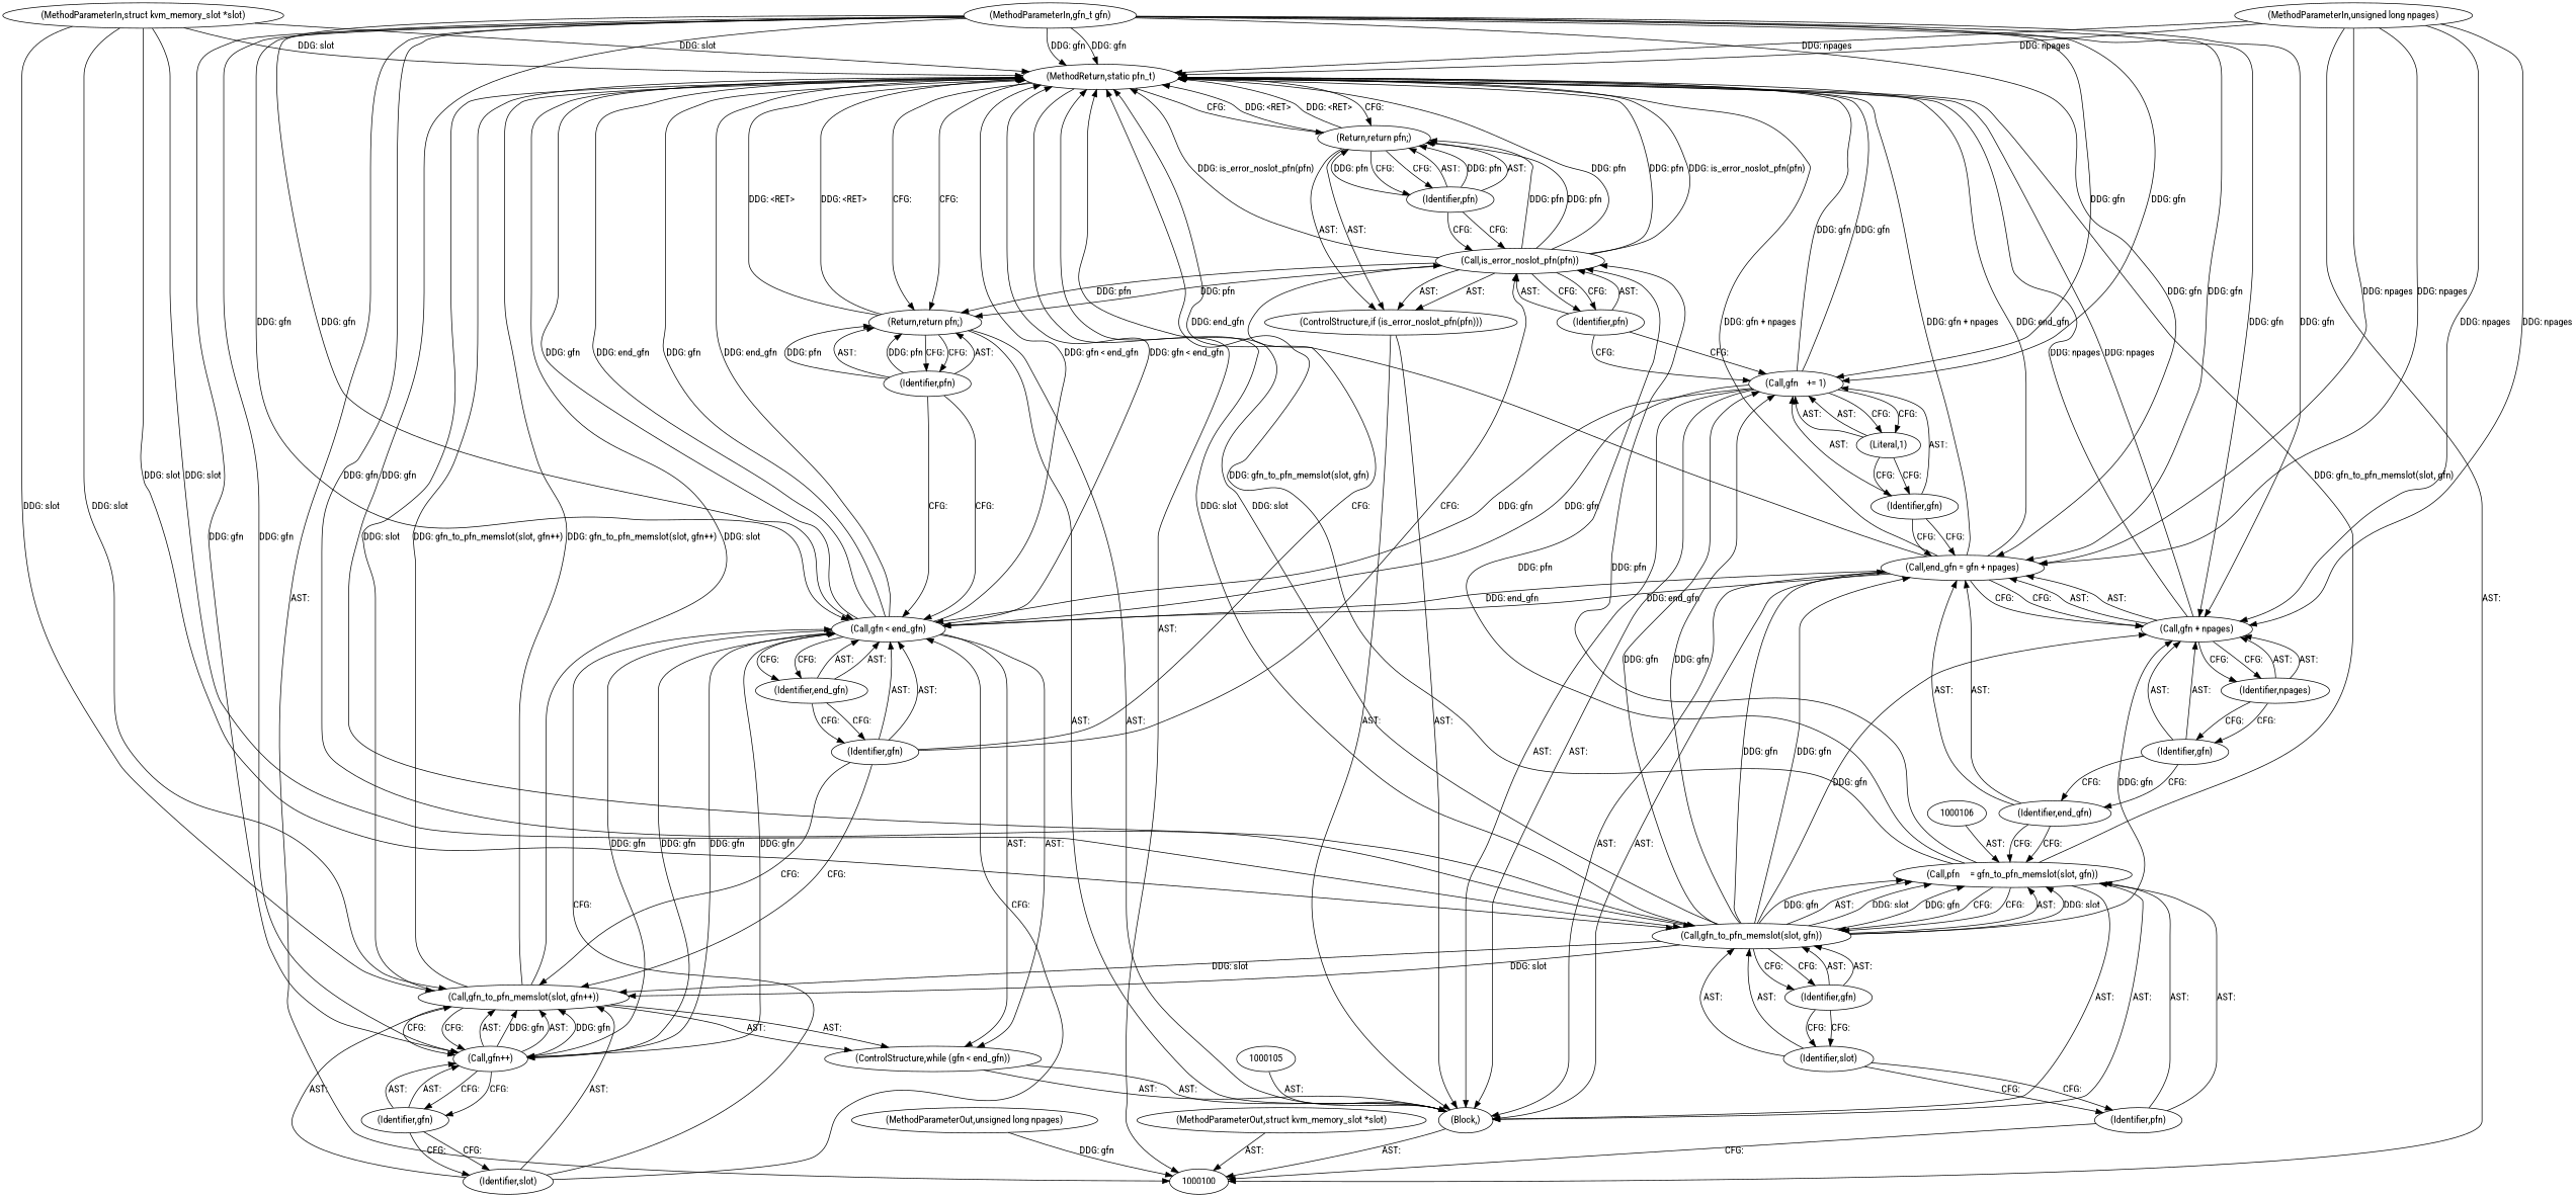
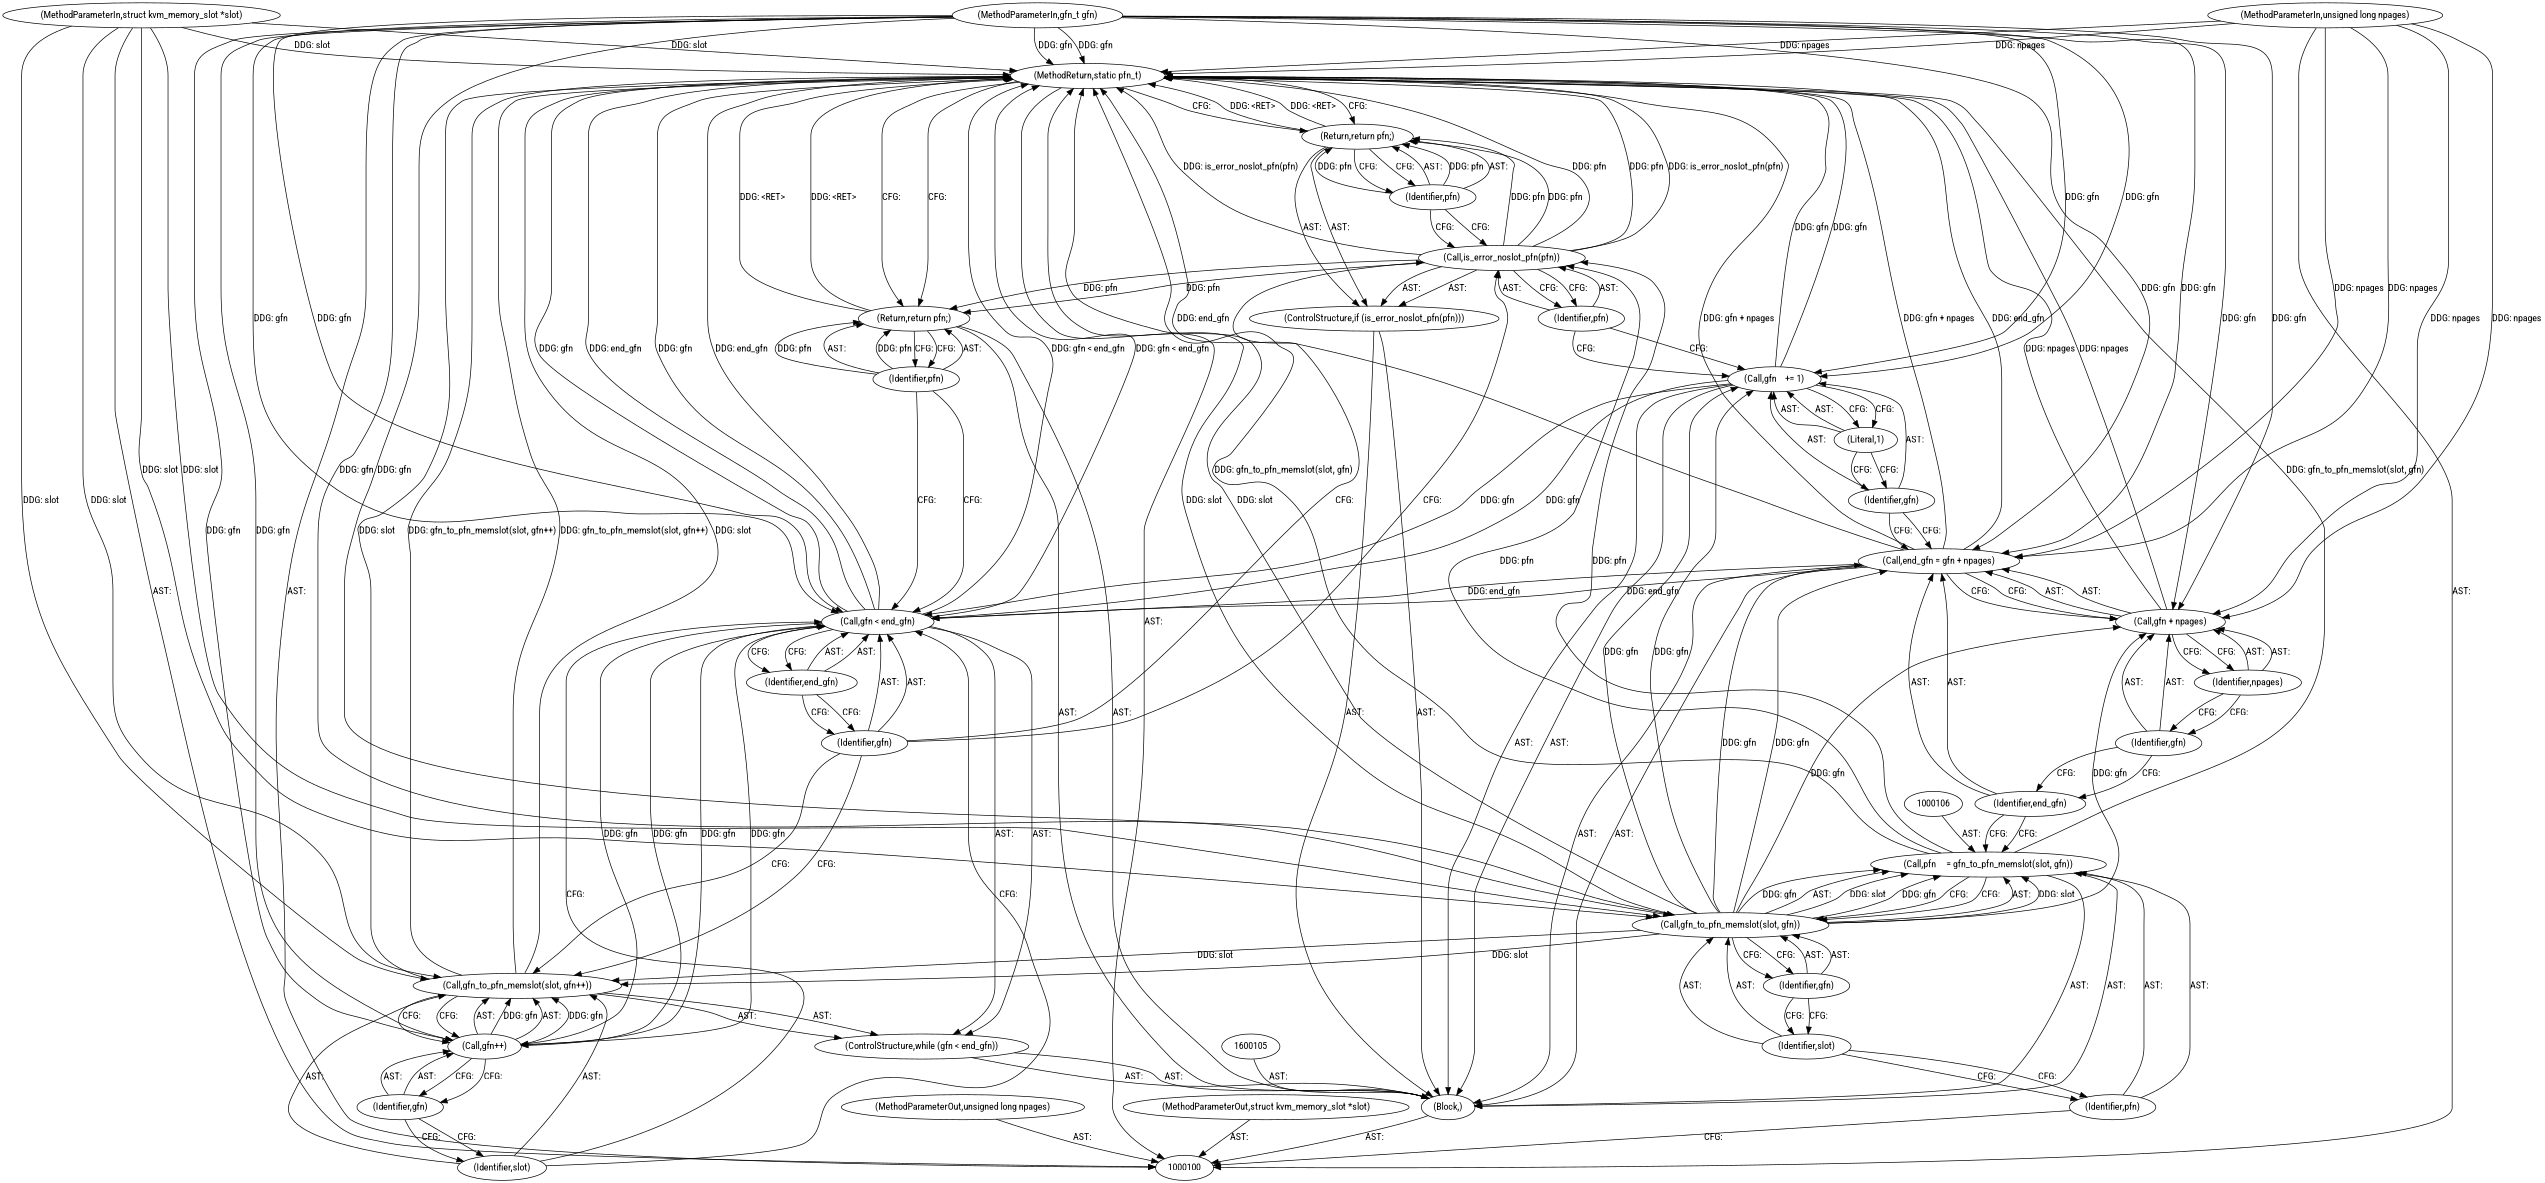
  digraph {
    fontname="Roboto Condensed"
    node [fontname="Roboto Condensed"]
    edge [fontname="Roboto Condensed"]
    n1 [label="(MethodReturn,static pfn_t)"]
    n2 [label="(Return,return pfn;)"]
    n3 [label="(Return,return pfn;)"]
    1000100
    n5 [label="(ControlStructure,if (is_error_noslot_pfn(pfn)))"]
    n6 [label="(Identifier,pfn)"]
    n7 [label="(Block,)"]
    n8 [label="(Identifier,pfn)"]
    n9 [label="(MethodParameterIn,struct kvm_memory_slot *slot)"]
    n10 [label="(Call,gfn_to_pfn_memslot(slot, gfn++))"]
    n11 [label="(Call,gfn_to_pfn_memslot(slot, gfn))"]
    n12 [label="(Call,gfn++)"]
    n13 [label="(ControlStructure,while (gfn < end_gfn))"]
    n14 [label="(Call,end_gfn = gfn + npages)"]
    n15 [label="(Call,gfn + npages)"]
    n16 [label="(Call,gfn    += 1)"]
    n17 [label="(Call,pfn     = gfn_to_pfn_memslot(slot, gfn))"]
    n18 [label="(Identifier,gfn)"]
    n19 [label="(MethodParameterOut,struct kvm_memory_slot *slot)"]
    n20 [label="(MethodParameterIn,gfn_t gfn)"]
    n21 [label="(Call,gfn < end_gfn)"]
    n22 [label="(Identifier,end_gfn)"]
    n23 [label="(Identifier,gfn)"]
    n24 [label="(Identifier,npages)"]
    n25 [label="(Literal,1)"]
    n26 [label="(Identifier,pfn)"]
    n27 [label="(Call,is_error_noslot_pfn(pfn))"]
    n28 [label="(Identifier,gfn)"]
    n29 [label="(Identifier,slot)"]
    n30 [label="(MethodParameterIn,unsigned long npages)"]
    n31 [label="(MethodParameterOut,unsigned long npages)"]
    n32 [label="(Identifier,slot)"]
    n33 [label="(Identifier,pfn)"]
    n34 [label="(Identifier,end_gfn)"]
    n35 [label="(Identifier,gfn)"]
    n36 [label="(Identifier,gfn)"]
-   1000105
+   1000105 [label=1600105]
    1000106
    n1 -> n2 [label="CFG: "]
    n1 -> n2 [label="CFG: "]
    n1 -> n3 [label="CFG: "]
    n1 -> n3 [label="CFG: "]
    n1 -> 1000100 [label="AST: "]
    n2 -> n1 [label="DDG: <RET>"]
    n2 -> n1 [label="DDG: <RET>"]
    n2 -> n5 [label="AST: "]
    n2 -> n5 [label="AST: "]
    n2 -> n6 [label="CFG: "]
    n2 -> n6 [label="CFG: "]
    n3 -> n1 [label="DDG: <RET>"]
    n3 -> n1 [label="DDG: <RET>"]
    n3 -> n7 [label="AST: "]
    n3 -> n7 [label="AST: "]
    n3 -> n8 [label="CFG: "]
    n3 -> n8 [label="CFG: "]
    n5 -> n7 [label="AST: "]
    n5 -> n7 [label="AST: "]
    n6 -> n2 [label="AST: "]
    n6 -> n2 [label="DDG: pfn"]
    n6 -> n2 [label="AST: "]
    n6 -> n2 [label="DDG: pfn"]
    n6 -> n27 [label="CFG: "]
    n6 -> n27 [label="CFG: "]
    n7 -> 1000100 [label="AST: "]
    n8 -> n3 [label="AST: "]
    n8 -> n3 [label="DDG: pfn"]
    n8 -> n3 [label="AST: "]
    n8 -> n3 [label="DDG: pfn"]
    n8 -> n21 [label="CFG: "]
    n8 -> n21 [label="CFG: "]
    n9 -> n1 [label="DDG: slot"]
    n9 -> n1 [label="DDG: slot"]
+   n9 -> 1000100 [label="AST: "]
    n9 -> n10 [label="DDG: slot"]
    n9 -> n10 [label="DDG: slot"]
    n9 -> n11 [label="DDG: slot"]
    n9 -> n11 [label="DDG: slot"]
    n10 -> n1 [label="DDG: slot"]
    n10 -> n1 [label="DDG: gfn_to_pfn_memslot(slot, gfn++)"]
    n10 -> n1 [label="DDG: slot"]
    n10 -> n1 [label="DDG: gfn_to_pfn_memslot(slot, gfn++)"]
    n10 -> n12 [label="CFG: "]
    n10 -> n12 [label="CFG: "]
    n10 -> n13 [label="AST: "]
    n10 -> n13 [label="AST: "]
    n11 -> n1 [label="DDG: slot"]
    n11 -> n1 [label="DDG: slot"]
    n11 -> n10 [label="DDG: slot"]
    n11 -> n10 [label="DDG: slot"]
    n11 -> n14 [label="DDG: gfn"]
    n11 -> n14 [label="DDG: gfn"]
    n11 -> n15 [label="DDG: gfn"]
    n11 -> n15 [label="DDG: gfn"]
    n11 -> n16 [label="DDG: gfn"]
    n11 -> n16 [label="DDG: gfn"]
    n11 -> n17 [label="AST: "]
    n11 -> n17 [label="DDG: slot"]
    n11 -> n17 [label="DDG: gfn"]
    n11 -> n17 [label="AST: "]
    n11 -> n17 [label="DDG: slot"]
    n11 -> n17 [label="DDG: gfn"]
    n11 -> n18 [label="CFG: "]
    n11 -> n18 [label="CFG: "]
    n12 -> n10 [label="AST: "]
    n12 -> n10 [label="DDG: gfn"]
    n12 -> n10 [label="AST: "]
    n12 -> n10 [label="DDG: gfn"]
    n12 -> n21 [label="DDG: gfn"]
    n12 -> n21 [label="DDG: gfn"]
    n12 -> n23 [label="CFG: "]
    n12 -> n23 [label="CFG: "]
    n13 -> n7 [label="AST: "]
    n13 -> n7 [label="AST: "]
    n14 -> n1 [label="DDG: gfn + npages"]
    n14 -> n1 [label="DDG: end_gfn"]
    n14 -> n1 [label="DDG: gfn + npages"]
    n14 -> n1 [label="DDG: end_gfn"]
    n14 -> n7 [label="AST: "]
    n14 -> n7 [label="AST: "]
    n14 -> n15 [label="CFG: "]
    n14 -> n15 [label="CFG: "]
    n14 -> n21 [label="DDG: end_gfn"]
    n14 -> n21 [label="DDG: end_gfn"]
    n15 -> n1 [label="DDG: npages"]
    n15 -> n1 [label="DDG: npages"]
    n15 -> n14 [label="AST: "]
    n15 -> n14 [label="AST: "]
    n15 -> n24 [label="CFG: "]
    n15 -> n24 [label="CFG: "]
    n16 -> n1 [label="DDG: gfn"]
    n16 -> n1 [label="DDG: gfn"]
    n16 -> n7 [label="AST: "]
    n16 -> n7 [label="AST: "]
    n16 -> n21 [label="DDG: gfn"]
    n16 -> n21 [label="DDG: gfn"]
    n16 -> n25 [label="CFG: "]
    n16 -> n25 [label="CFG: "]
    n17 -> n1 [label="DDG: gfn_to_pfn_memslot(slot, gfn)"]
    n17 -> n1 [label="DDG: gfn_to_pfn_memslot(slot, gfn)"]
    n17 -> n7 [label="AST: "]
    n17 -> n7 [label="AST: "]
    n17 -> n11 [label="CFG: "]
    n17 -> n11 [label="CFG: "]
    n17 -> n27 [label="DDG: pfn"]
    n17 -> n27 [label="DDG: pfn"]
    n18 -> n11 [label="AST: "]
    n18 -> n11 [label="AST: "]
    n18 -> n32 [label="CFG: "]
    n18 -> n32 [label="CFG: "]
    n19 -> 1000100 [label="AST: "]
    n20 -> n1 [label="DDG: gfn"]
    n20 -> n1 [label="DDG: gfn"]
    n20 -> 1000100 [label="AST: "]
    n20 -> n11 [label="DDG: gfn"]
    n20 -> n11 [label="DDG: gfn"]
    n20 -> n12 [label="DDG: gfn"]
    n20 -> n12 [label="DDG: gfn"]
    n20 -> n14 [label="DDG: gfn"]
    n20 -> n14 [label="DDG: gfn"]
    n20 -> n15 [label="DDG: gfn"]
    n20 -> n15 [label="DDG: gfn"]
    n20 -> n16 [label="DDG: gfn"]
    n20 -> n16 [label="DDG: gfn"]
    n20 -> n21 [label="DDG: gfn"]
    n20 -> n21 [label="DDG: gfn"]
    n21 -> n1 [label="DDG: gfn"]
    n21 -> n1 [label="DDG: end_gfn"]
    n21 -> n1 [label="DDG: gfn < end_gfn"]
    n21 -> n1 [label="DDG: gfn"]
    n21 -> n1 [label="DDG: end_gfn"]
    n21 -> n1 [label="DDG: gfn < end_gfn"]
    n21 -> n12 [label="DDG: gfn"]
    n21 -> n12 [label="DDG: gfn"]
    n21 -> n13 [label="AST: "]
    n21 -> n13 [label="AST: "]
    n21 -> n22 [label="CFG: "]
    n21 -> n22 [label="CFG: "]
    n22 -> n21 [label="AST: "]
    n22 -> n21 [label="AST: "]
    n22 -> n28 [label="CFG: "]
    n22 -> n28 [label="CFG: "]
    n23 -> n12 [label="AST: "]
    n23 -> n12 [label="AST: "]
    n23 -> n29 [label="CFG: "]
    n23 -> n29 [label="CFG: "]
    n24 -> n15 [label="AST: "]
    n24 -> n15 [label="AST: "]
    n24 -> n35 [label="CFG: "]
    n24 -> n35 [label="CFG: "]
    n25 -> n16 [label="AST: "]
    n25 -> n16 [label="AST: "]
    n25 -> n36 [label="CFG: "]
    n25 -> n36 [label="CFG: "]
    n26 -> n16 [label="CFG: "]
    n26 -> n16 [label="CFG: "]
    n26 -> n27 [label="AST: "]
    n26 -> n27 [label="AST: "]
    n27 -> n1 [label="DDG: is_error_noslot_pfn(pfn)"]
    n27 -> n1 [label="DDG: pfn"]
    n27 -> n1 [label="DDG: is_error_noslot_pfn(pfn)"]
    n27 -> n1 [label="DDG: pfn"]
    n27 -> n2 [label="DDG: pfn"]
    n27 -> n2 [label="DDG: pfn"]
    n27 -> n3 [label="DDG: pfn"]
    n27 -> n3 [label="DDG: pfn"]
    n27 -> n5 [label="AST: "]
    n27 -> n5 [label="AST: "]
    n27 -> n26 [label="CFG: "]
    n27 -> n26 [label="CFG: "]
    n28 -> n10 [label="CFG: "]
    n28 -> n10 [label="CFG: "]
    n28 -> n21 [label="AST: "]
    n28 -> n21 [label="AST: "]
    n28 -> n27 [label="CFG: "]
    n28 -> n27 [label="CFG: "]
    n29 -> n10 [label="AST: "]
    n29 -> n10 [label="AST: "]
    n29 -> n21 [label="CFG: "]
    n29 -> n21 [label="CFG: "]
    n30 -> n1 [label="DDG: npages"]
    n30 -> n1 [label="DDG: npages"]
    n30 -> 1000100 [label="AST: "]
    n30 -> n14 [label="DDG: npages"]
    n30 -> n14 [label="DDG: npages"]
    n30 -> n15 [label="DDG: npages"]
    n30 -> n15 [label="DDG: npages"]
-   n31 -> 1000100 [label="DDG: gfn"]
+   n31 -> 1000100 [label="AST: "]
    n32 -> n11 [label="AST: "]
    n32 -> n11 [label="AST: "]
    n32 -> n33 [label="CFG: "]
    n32 -> n33 [label="CFG: "]
    n33 -> 1000100 [label="CFG: "]
    n33 -> n17 [label="AST: "]
    n33 -> n17 [label="AST: "]
    n34 -> n14 [label="AST: "]
    n34 -> n14 [label="AST: "]
    n34 -> n17 [label="CFG: "]
    n34 -> n17 [label="CFG: "]
    n35 -> n15 [label="AST: "]
    n35 -> n15 [label="AST: "]
    n35 -> n34 [label="CFG: "]
    n35 -> n34 [label="CFG: "]
    n36 -> n14 [label="CFG: "]
    n36 -> n14 [label="CFG: "]
    n36 -> n16 [label="AST: "]
    n36 -> n16 [label="AST: "]
    1000105 -> n7 [label="AST: "]
    1000106 -> n17 [label="AST: "]
  }
